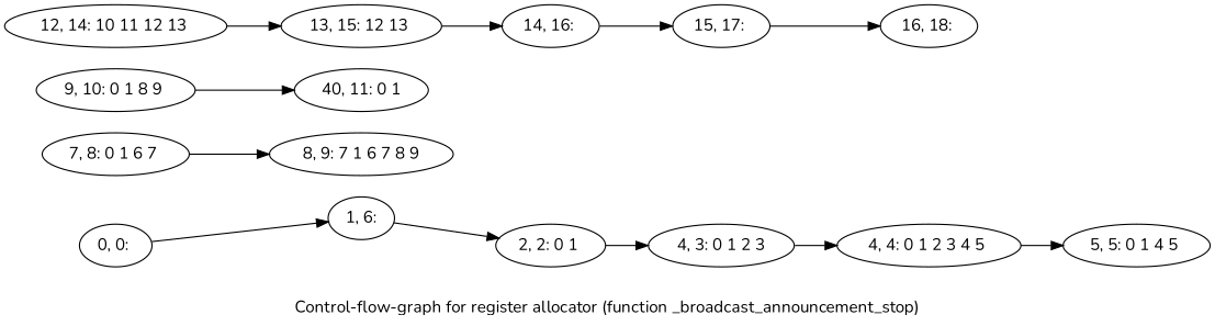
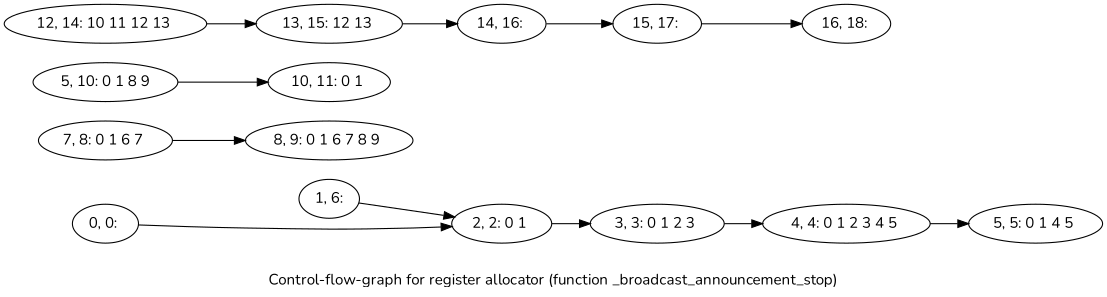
  digraph {
    fontname=Nunito
    label="Control-flow-graph for register allocator (function _broadcast_announcement_stop)"
    rankdir=LR
    node [fontname=Nunito]
    edge [fontname=Nunito]
    n1 [label="0, 0: "]
    n2 [label="1, 6:"]
    n3 [label="2, 2: 0 1 "]
-   n4 [label="4, 3: 0 1 2 3"]
+   n4 [label="3, 3: 0 1 2 3 "]
    n5 [label="4, 4: 0 1 2 3 4 5 "]
    n6 [label="5, 5: 0 1 4 5 "]
    n7 [label="7, 8: 0 1 6 7 "]
-   n8 [label="8, 9: 7 1 6 7 8 9"]
-   n9 [label="9, 10: 0 1 8 9 "]
-   n10 [label="40, 11: 0 1"]
+   n8 [label="8, 9: 0 1 6 7 8 9 "]
+   n9 [label="5, 10: 0 1 8 9"]
+   n10 [label="10, 11: 0 1 "]
    n11 [label="12, 14: 10 11 12 13 "]
    n12 [label="13, 15: 12 13 "]
    n13 [label="14, 16: "]
    n14 [label="15, 17: "]
    n15 [label="16, 18: "]
-   n1 -> n2
+   n1 -> n3
    n2 -> n3
    n3 -> n4
    n4 -> n5
    n5 -> n6
    n7 -> n8
    n9 -> n10
    n11 -> n12
    n12 -> n13
    n13 -> n14
    n14 -> n15
  }
